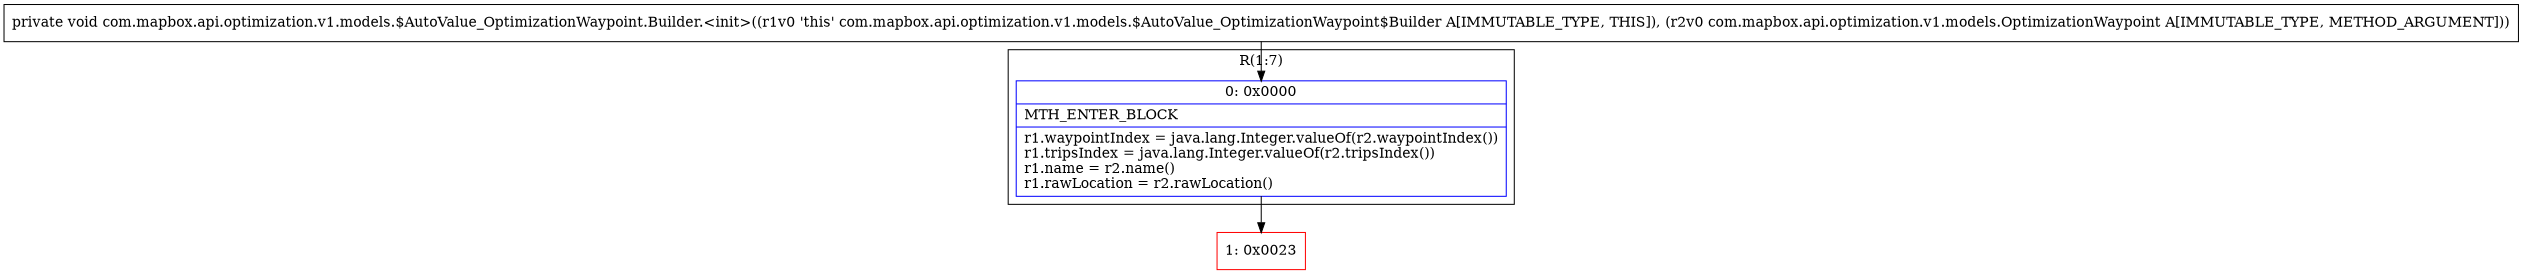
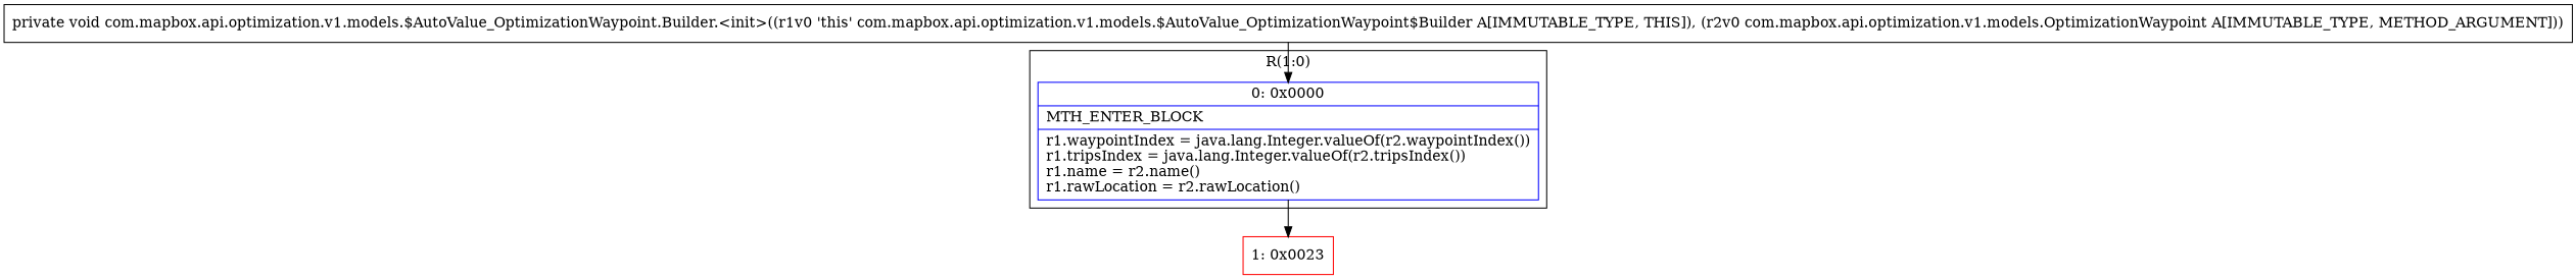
  digraph {
    node [shape=record]
    n1 [color=blue label="{0\:\ 0x0000|MTH_ENTER_BLOCK\l|r1.waypointIndex = java.lang.Integer.valueOf(r2.waypointIndex())\lr1.tripsIndex = java.lang.Integer.valueOf(r2.tripsIndex())\lr1.name = r2.name()\lr1.rawLocation = r2.rawLocation()\l}"]
    n2 [color=red label="{1\:\ 0x0023}"]
    n3 [label="{private void com.mapbox.api.optimization.v1.models.$AutoValue_OptimizationWaypoint.Builder.\<init\>((r1v0 'this' com.mapbox.api.optimization.v1.models.$AutoValue_OptimizationWaypoint$Builder A[IMMUTABLE_TYPE, THIS]), (r2v0 com.mapbox.api.optimization.v1.models.OptimizationWaypoint A[IMMUTABLE_TYPE, METHOD_ARGUMENT])) }"]
    subgraph cluster_1 {
-     label="R(1:7)"
+     label="R(1:0)"
      n1
    }
    n1 -> n2
    n3 -> n1
  }
